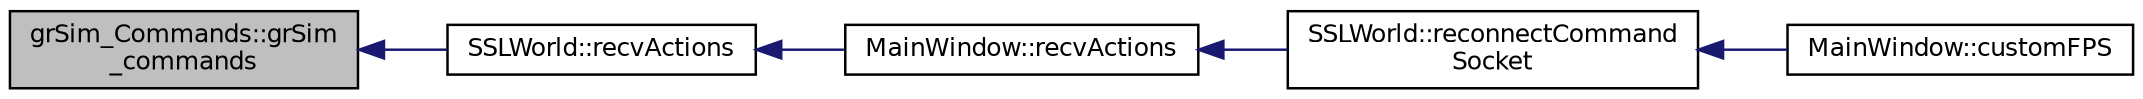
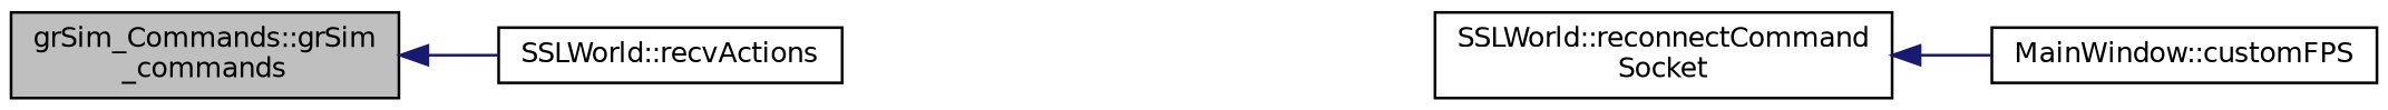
  digraph {
    rankdir=LR
    node [color=black fillcolor=white fontname=Helvetica fontsize=10 shape=record style=filled]
    edge [color=midnightblue dir=back fontname=Helvetica fontsize=10 labelfontname=Helvetica labelfontsize=10 style=solid]
    n1 [fillcolor=grey75 fontcolor=black height=0.2 label="grSim_Commands::grSim\l_commands" width=0.4]
    n2 [height=0.2 label="SSLWorld::recvActions" width=0.4]
-   n3 [height=0.2 label="MainWindow::recvActions" width=0.4]
    n4 [height=0.2 label="SSLWorld::reconnectCommand\lSocket" width=0.4]
    n5 [height=0.2 label="MainWindow::customFPS" width=0.4]
    n1 -> n2
-   n2 -> n3
-   n3 -> n4
    n4 -> n5
  }
